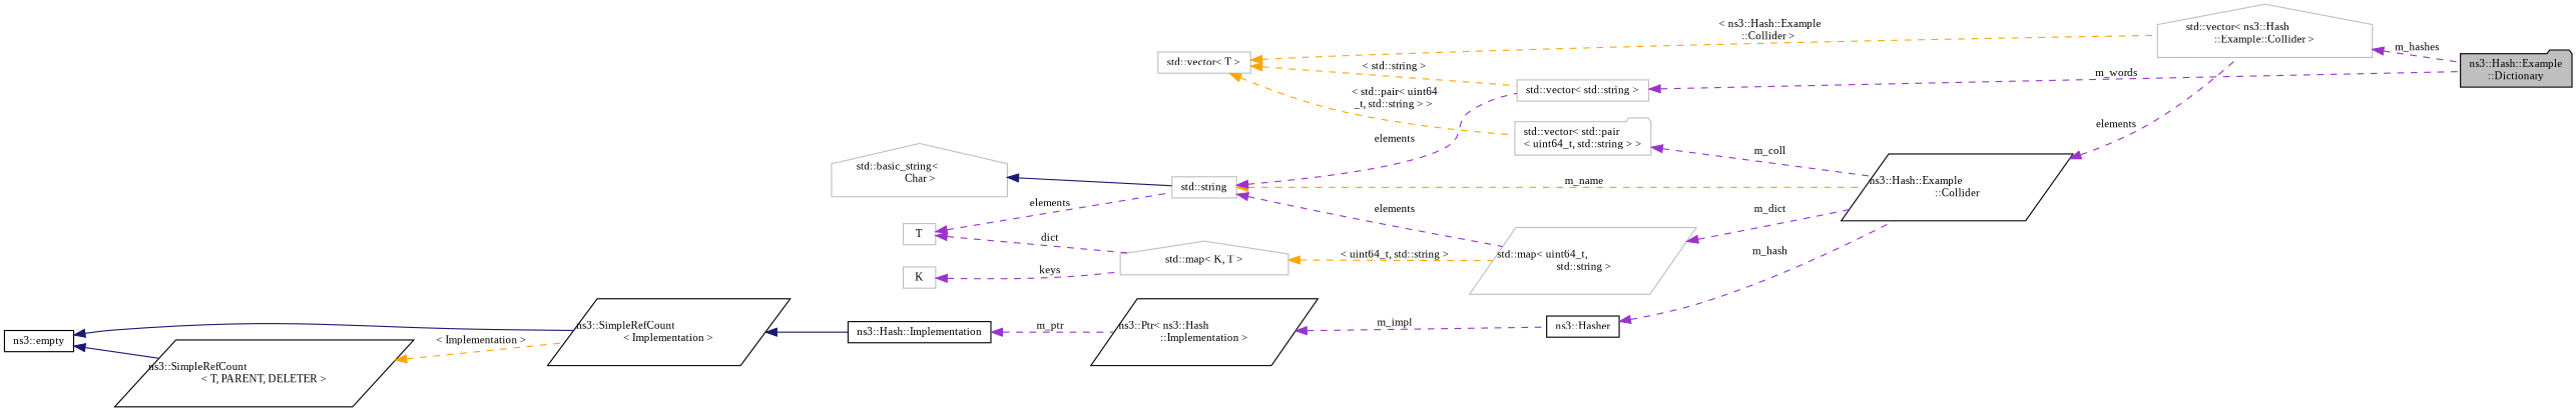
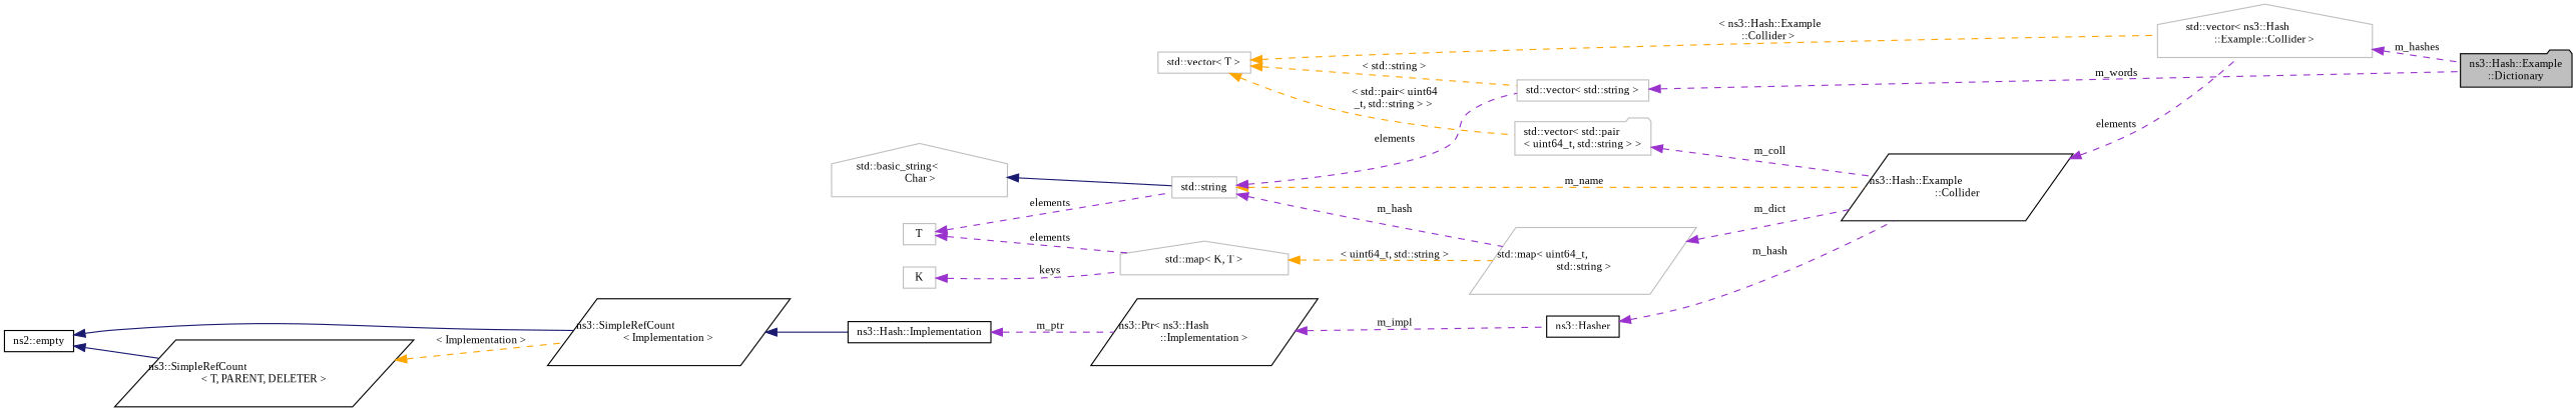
  digraph {
    fontname="Liberation Serif"
    rankdir=LR
    node [color=grey75 fillcolor=white fontname="Liberation Serif" fontsize=10 shape=box style=filled]
    edge [color=darkorchid3 dir=back fontname="Liberation Serif" fontsize=10 labelfontname=Helvetica labelfontsize=10 style=dashed]
    n1 [color=black fillcolor=grey75 fontcolor=black height=0.2 label="ns3::Hash::Example\l::Dictionary" shape=folder width=0.4]
    n2 [height=0.2 label="std::vector\< ns3::Hash\l::Example::Collider \>" shape=house width=0.4]
    n3 [color=black height=0.2 label="ns3::Hash::Example\l::Collider" shape=parallelogram width=0.4]
    n4 [height=0.2 label="std::map\< uint64_t,\l std::string \>" shape=parallelogram width=0.4]
    n5 [height=0.2 label="std::string" width=0.4]
    n6 [height=0.2 label="std::vector\< std::string \>" width=0.4]
    n7 [height=0.2 label="std::basic_string\<\l Char \>" shape=house width=0.4]
    n8 [height=0.2 label="std::map\< K, T \>" shape=house width=0.4]
    n9 [height=0.2 label=K width=0.4]
    n10 [height=0.2 label=T width=0.4]
    n11 [height=0.2 label="std::vector\< T \>" width=0.4]
    n12 [height=0.2 label="std::vector\< std::pair\l\< uint64_t, std::string \> \>" shape=folder width=0.4]
    n13 [color=black height=0.2 label="ns3::Hasher" width=0.4]
    n14 [color=black height=0.2 label="ns3::Ptr\< ns3::Hash\l::Implementation \>" shape=parallelogram width=0.4]
    n15 [color=black height=0.2 label="ns3::Hash::Implementation" width=0.4]
    n16 [color=black height=0.2 label="ns3::SimpleRefCount\l\< Implementation \>" shape=parallelogram width=0.4]
-   n17 [color=black height=0.2 label="ns3::empty" width=0.4]
+   n17 [color=black height=0.2 label="ns2::empty" width=0.4]
    n18 [color=black height=0.2 label="ns3::SimpleRefCount\l\< T, PARENT, DELETER \>" shape=parallelogram width=0.4]
    n2 -> n1 [label=" m_hashes"]
    n3 -> n2 [label=" elements"]
    n4 -> n3 [label=" m_dict"]
    n5 -> n3 [color=orange label=" m_name"]
-   n5 -> n4 [label=" elements"]
+   n5 -> n4 [label=" m_hash"]
    n5 -> n6 [label=" elements"]
    n6 -> n1 [label=" m_words"]
    n7 -> n5 [color=midnightblue style=solid]
    n8 -> n4 [color=orange label=" \< uint64_t, std::string \>"]
    n9 -> n8 [label=" keys"]
    n10 -> n5 [label=" elements"]
-   n10 -> n8 [label=" dict"]
+   n10 -> n8 [label=" elements"]
    n11 -> n2 [color=orange label=" \< ns3::Hash::Example\l::Collider \>"]
    n11 -> n6 [color=orange label=" \< std::string \>"]
    n11 -> n12 [color=orange label=" \< std::pair\< uint64\l_t, std::string \> \>"]
    n12 -> n3 [label=" m_coll"]
    n13 -> n3 [label=" m_hash"]
    n14 -> n13 [label=" m_impl"]
    n15 -> n14 [label=" m_ptr"]
    n16 -> n15 [color=midnightblue style=solid]
    n17 -> n16 [color=midnightblue style=solid]
    n17 -> n18 [color=midnightblue style=solid]
    n18 -> n16 [color=orange label=" \< Implementation \>"]
  }
